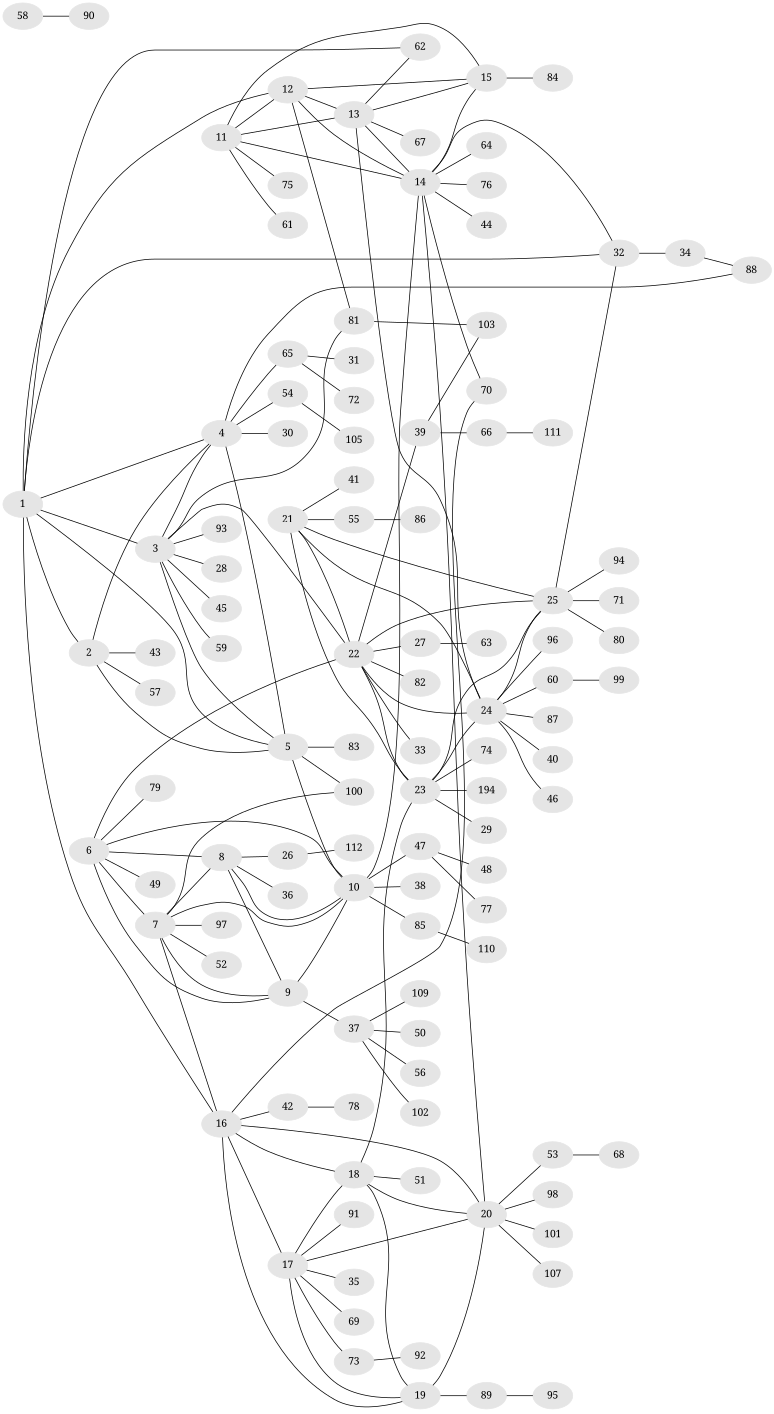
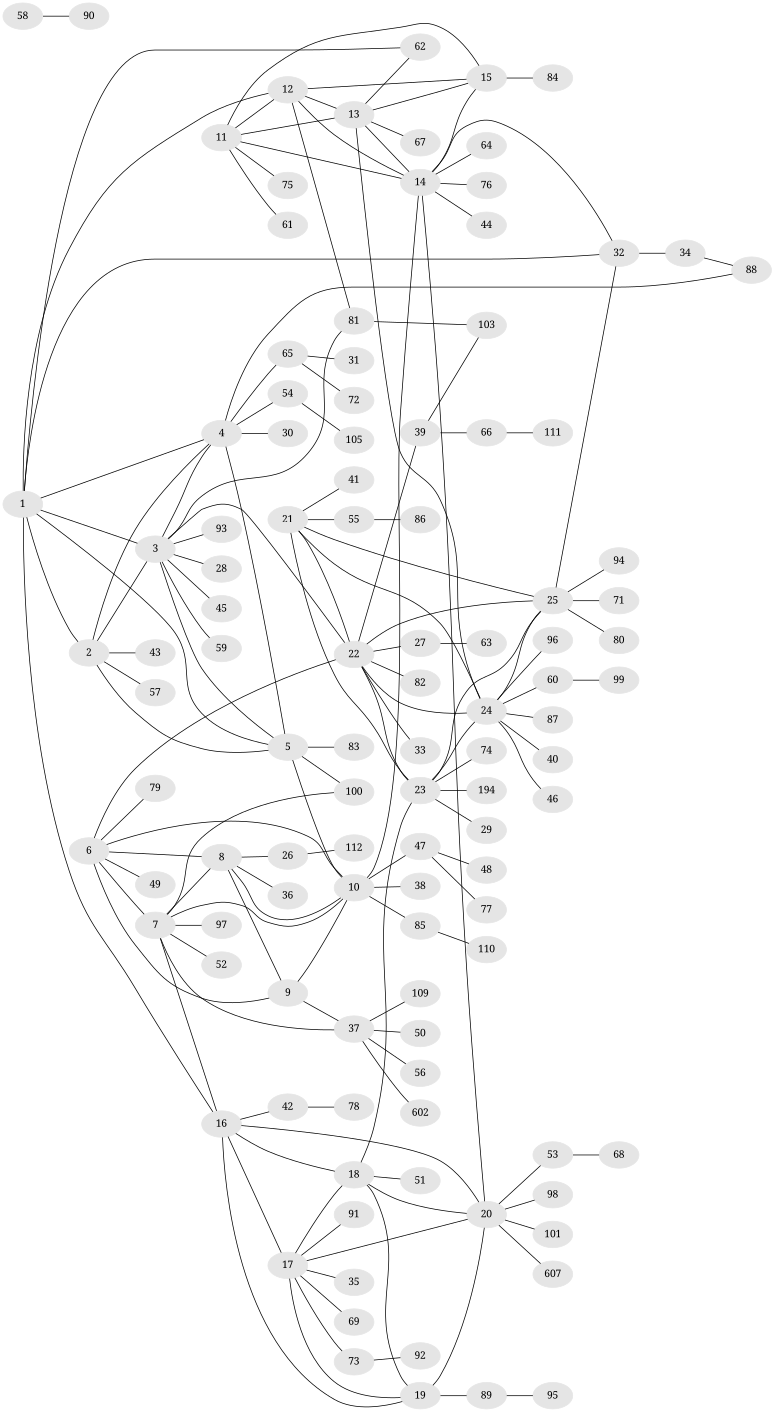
  graph {
    fontname="Noto Serif"
    rankdir=LR
    node [color=gray90 fontname="Noto Serif" style=filled]
    edge [fontname="Noto Serif"]
    1
    2
    3
    4
    5
    12
    16
    32
    62
    43
    57
    22
    28
    45
    59
    81
    93
    30
    54
    65
    88
    10
    83
    100
    14
    13
    15
    20
-   70
    17
    18
    19
    42
    34
    24
    23
    25
    27
    33
    39
    82
    103
    105
    31
    72
    38
    47
    85
    6
    7
    8
    9
    49
    79
    52
    97
    26
    36
    37
    112
    50
    56
-   102
+   102 [label=602]
    109
    44
    64
    76
    48
    77
    110
    11
    61
    75
    67
    84
    40
    46
    60
    87
    96
    53
    98
    101
-   107
+   107 [label=607]
    35
    69
    73
    91
    51
    89
    78
    92
    29
    74
    n95 [label=194]
    95
    68
    58
    90
    21
    41
    55
    71
    80
    94
    86
    63
    66
    99
    111
    1 -- 2
    1 -- 3
    1 -- 4
    1 -- 5
    1 -- 12
    1 -- 16
    1 -- 32
    1 -- 62
+   2 -- 3
    2 -- 4
    2 -- 5
    2 -- 43
    2 -- 57
    3 -- 4
    3 -- 5
    3 -- 22
    3 -- 28
    3 -- 45
    3 -- 59
    3 -- 81
    3 -- 93
    4 -- 5
    4 -- 30
    4 -- 54
    4 -- 65
    4 -- 88
    5 -- 10
    5 -- 83
    5 -- 100
    12 -- 81
    12 -- 14
    12 -- 13
    12 -- 15
    16 -- 20
-   16 -- 70
    16 -- 17
    16 -- 18
    16 -- 19
    16 -- 42
    32 -- 34
    22 -- 24
    22 -- 23
    22 -- 25
    22 -- 27
    22 -- 33
    22 -- 39
    22 -- 82
    81 -- 103
    54 -- 105
    65 -- 31
    65 -- 72
    10 -- 14
    10 -- 38
    10 -- 47
    10 -- 85
    14 -- 32
    14 -- 15
    14 -- 20
-   14 -- 70
    14 -- 44
    14 -- 64
    14 -- 76
    13 -- 62
    13 -- 14
    13 -- 15
    13 -- 24
    13 -- 67
    15 -- 84
    20 -- 53
    20 -- 98
    20 -- 101
    20 -- 107
    17 -- 20
    17 -- 18
    17 -- 19
    17 -- 35
    17 -- 69
    17 -- 73
    17 -- 91
    18 -- 20
    18 -- 19
    18 -- 23
    18 -- 51
    19 -- 20
    19 -- 89
    42 -- 78
    34 -- 88
    24 -- 25
    24 -- 40
    24 -- 46
    24 -- 60
    24 -- 87
    24 -- 96
    23 -- 24
    23 -- 25
    23 -- 29
    23 -- 74
    23 -- n95
    25 -- 32
    25 -- 71
    25 -- 80
    25 -- 94
    27 -- 63
    39 -- 103
    39 -- 66
    47 -- 48
    47 -- 77
    85 -- 110
    6 -- 22
    6 -- 10
    6 -- 7
    6 -- 8
    6 -- 9
    6 -- 49
    6 -- 79
    7 -- 16
    7 -- 10
    7 -- 100
    7 -- 8
-   7 -- 9
+   7 -- 37
    7 -- 52
    7 -- 97
    8 -- 10
    8 -- 9
    8 -- 26
    8 -- 36
    9 -- 10
    9 -- 37
    26 -- 112
    37 -- 50
    37 -- 56
    37 -- 102
    37 -- 109
    11 -- 12
    11 -- 14
    11 -- 13
    11 -- 15
    11 -- 61
    11 -- 75
    60 -- 99
    53 -- 68
    73 -- 92
    89 -- 95
    58 -- 90
    21 -- 22
    21 -- 24
    21 -- 23
    21 -- 25
    21 -- 41
    21 -- 55
    55 -- 86
    66 -- 111
  }
